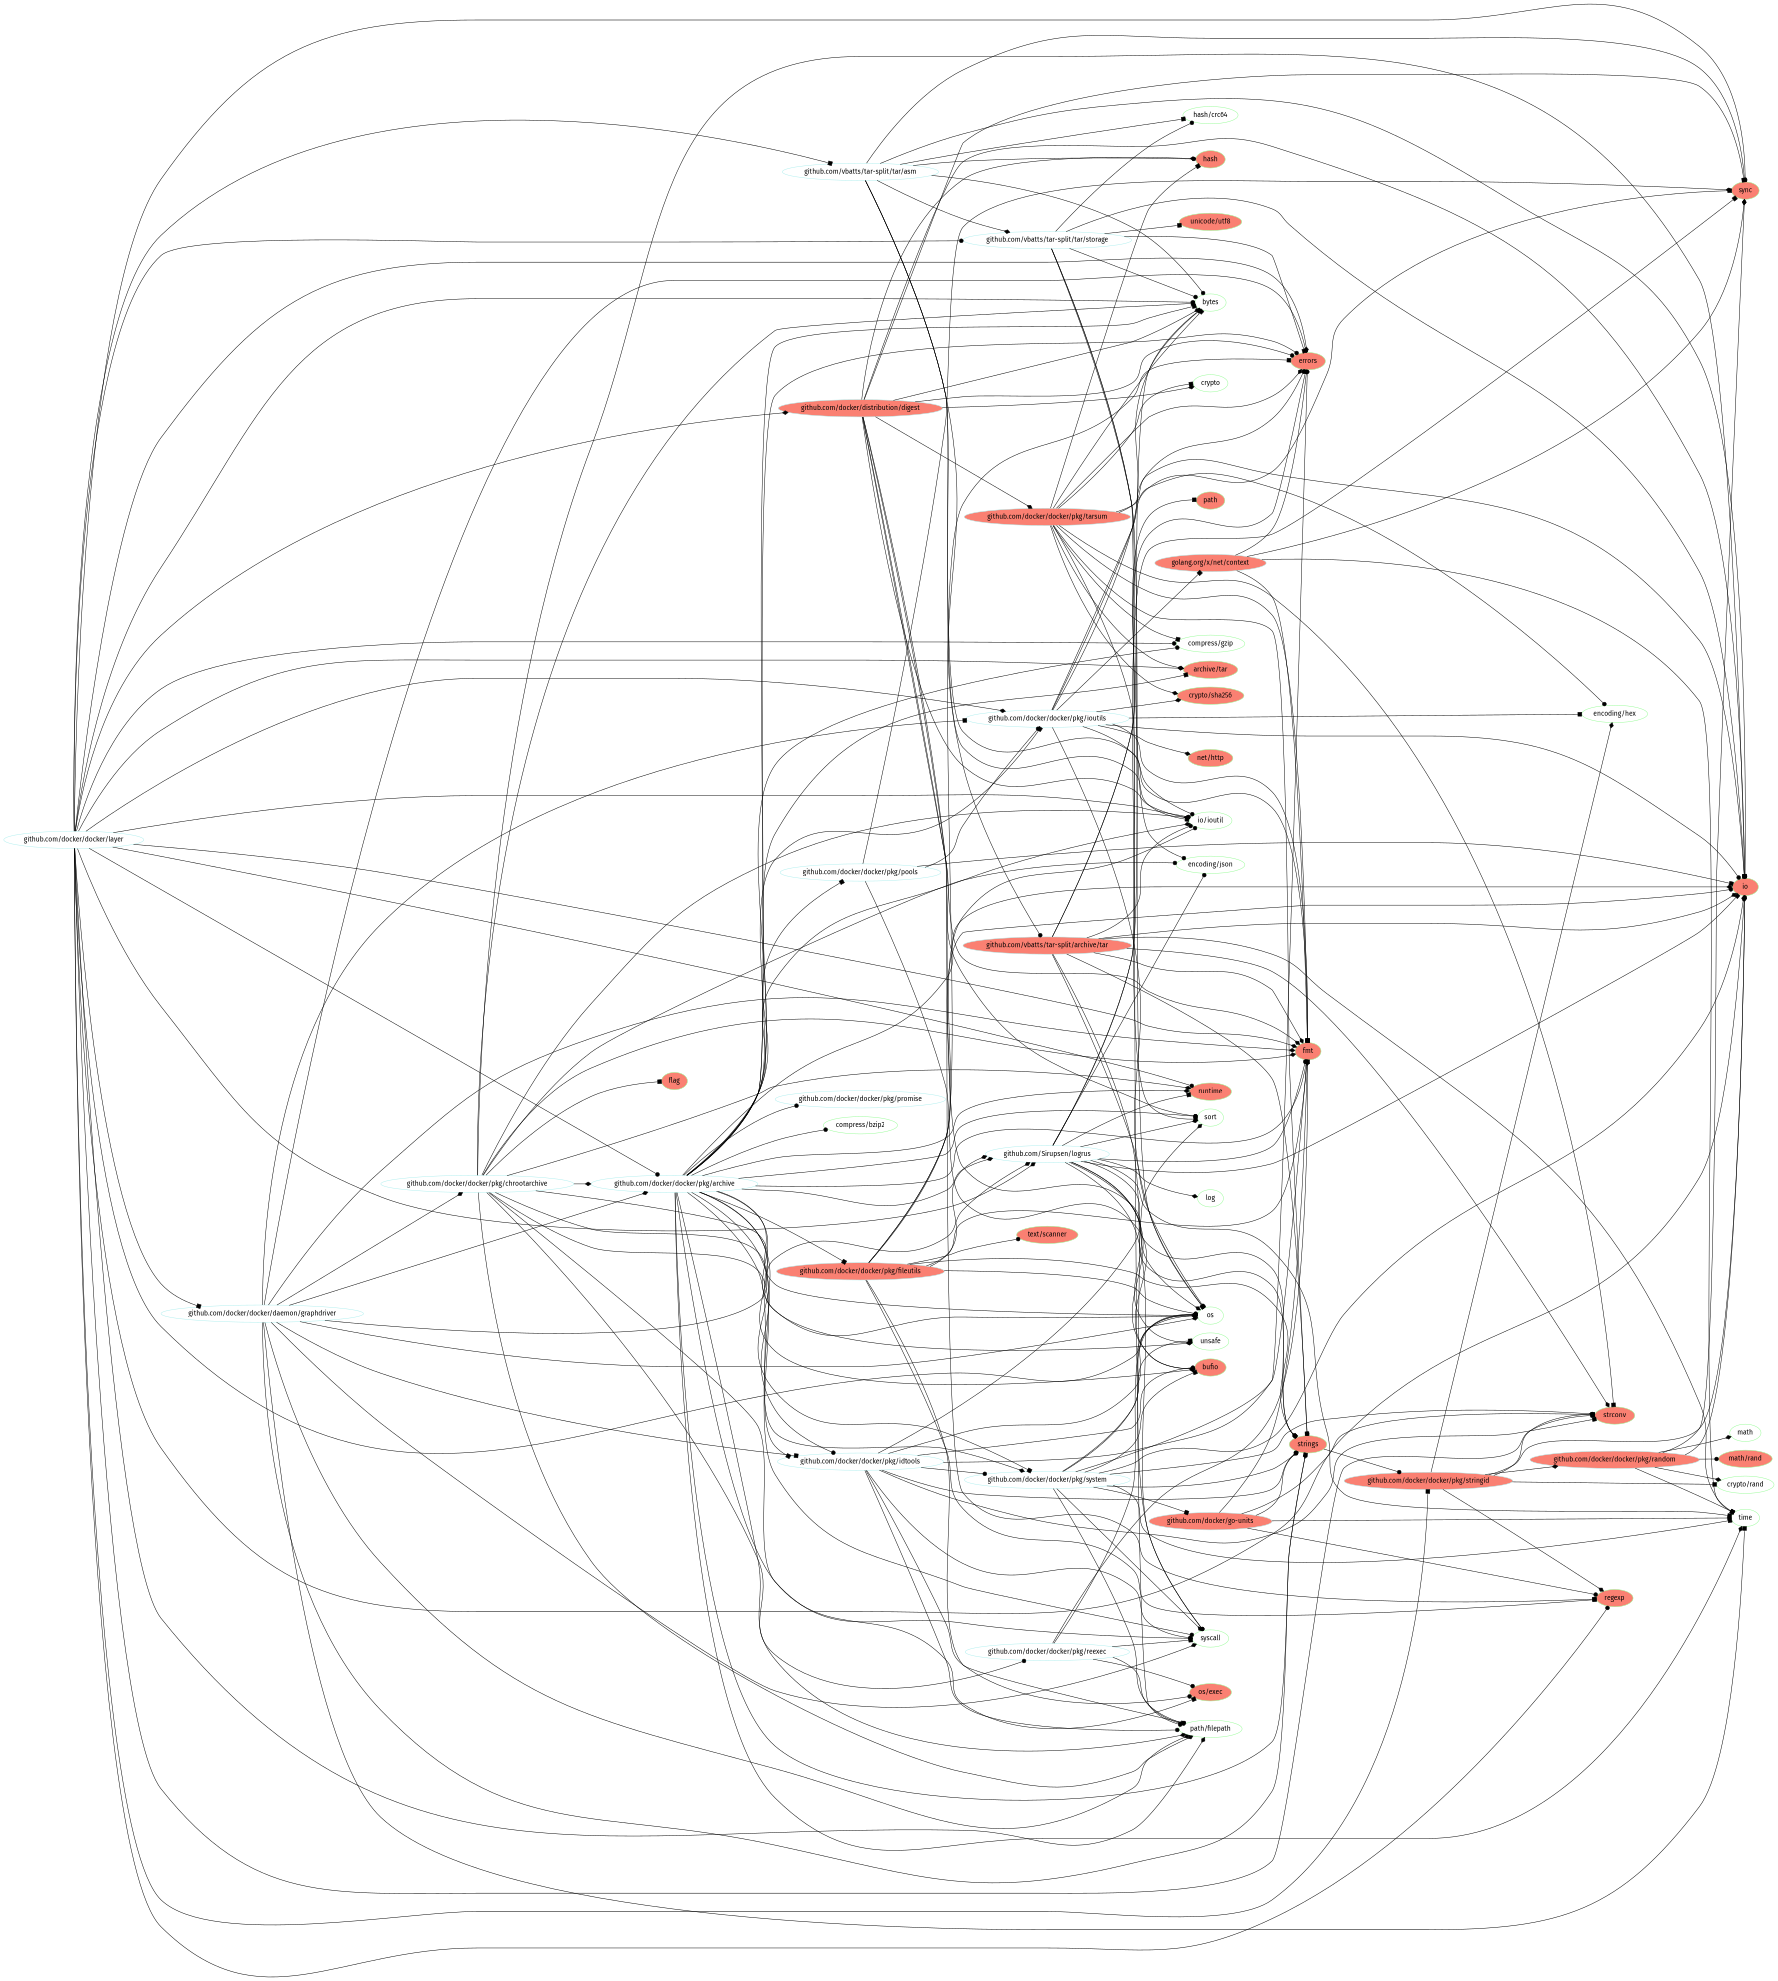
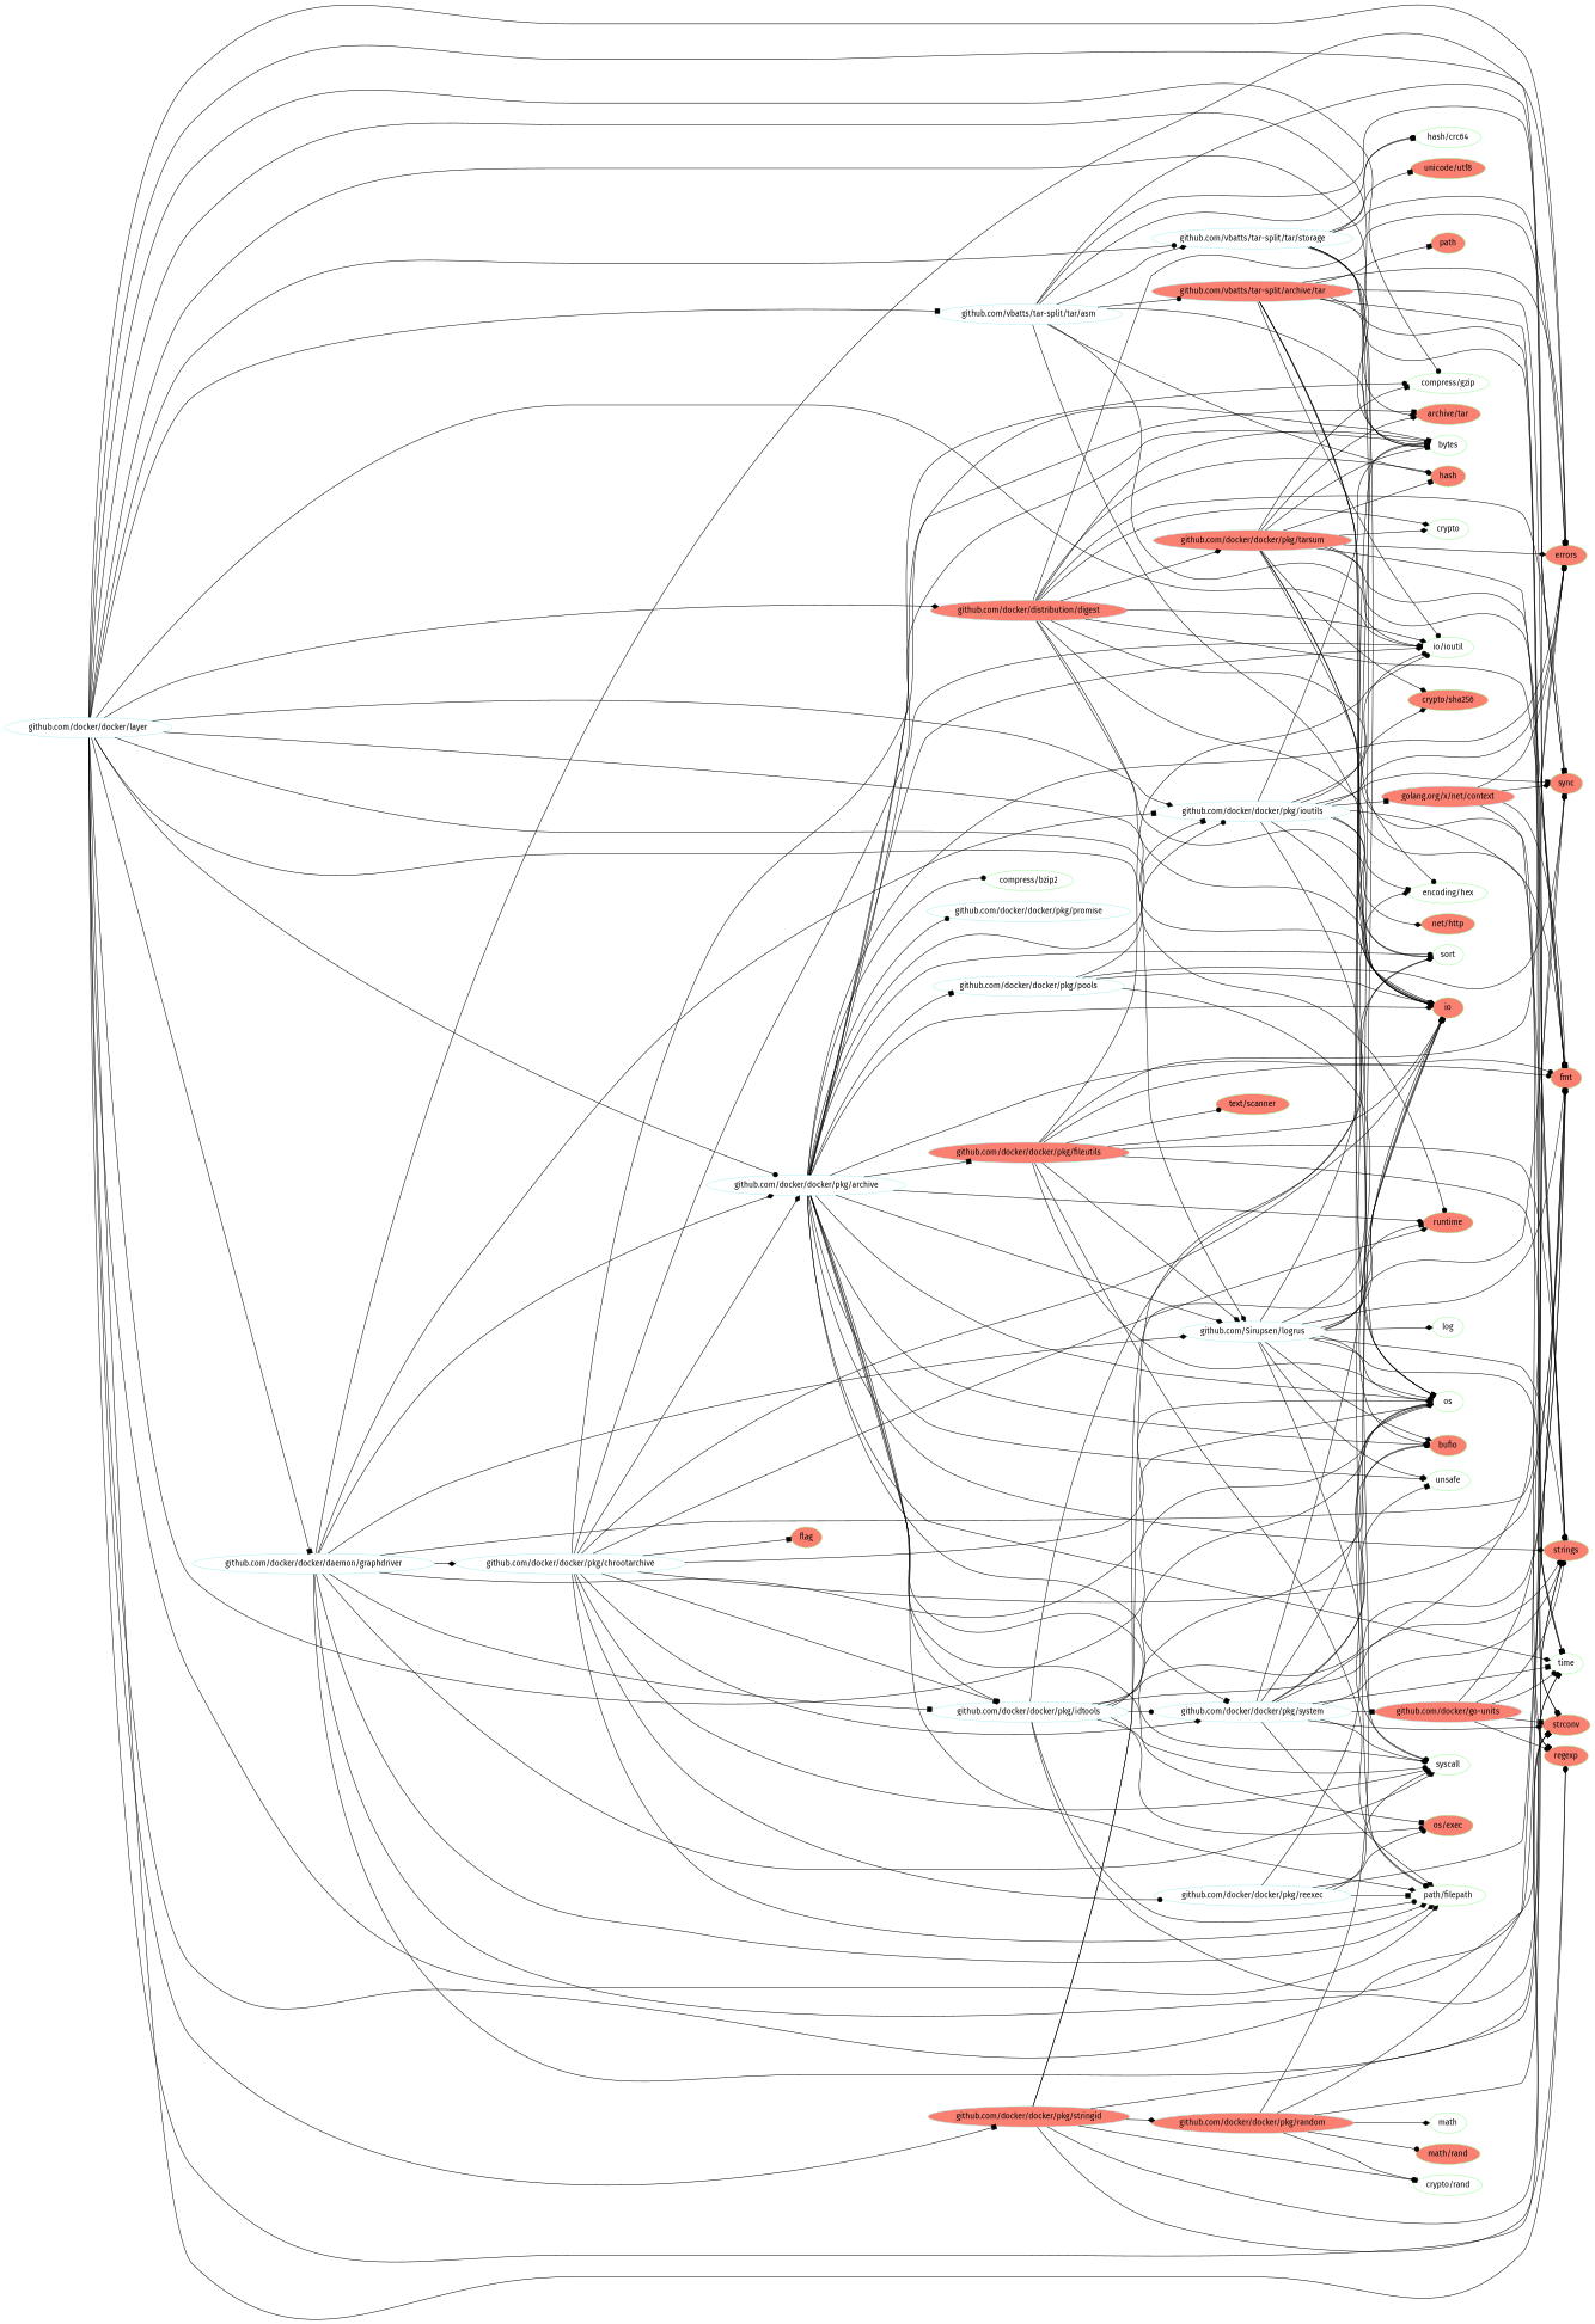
  digraph {
    fontname="Fira Sans"
    rankdir=LR
    node [color=palegreen fillcolor=white fontname="Fira Sans" style=filled]
    edge [arrowhead=dot fontname="Fira Sans"]
    n1 [fillcolor=salmon label="os/exec"]
    n2 [color=paleturquoise label="github.com/docker/docker/pkg/promise"]
    n3 [color=paleturquoise label="github.com/docker/docker/pkg/chrootarchive"]
    n4 [label=bytes]
-   n5 [label="encoding/json"]
    n6 [fillcolor=salmon label=flag]
    n7 [fillcolor=salmon label=fmt]
    n8 [color=paleturquoise label="github.com/docker/docker/pkg/archive"]
    n9 [color=paleturquoise label="github.com/docker/docker/pkg/idtools"]
    n10 [color=paleturquoise label="github.com/docker/docker/pkg/reexec"]
    n11 [color=paleturquoise label="github.com/docker/docker/pkg/system"]
    n12 [fillcolor=salmon label=io]
    n13 [label="io/ioutil"]
    n14 [label=os]
    n15 [label="path/filepath"]
    n16 [fillcolor=salmon label=runtime]
    n17 [label=syscall]
    n18 [label=unsafe]
    n19 [color=paleturquoise label="github.com/docker/docker/pkg/ioutils"]
    n20 [fillcolor=salmon label=errors]
    n21 [fillcolor=salmon label=bufio]
    n22 [fillcolor=salmon label=strings]
    n23 [label=time]
    n24 [color=paleturquoise fillcolor=salmon label="github.com/docker/docker/pkg/fileutils"]
    n25 [color=paleturquoise label="github.com/Sirupsen/logrus"]
    n26 [label=sort]
    n27 [fillcolor=salmon label="archive/tar"]
    n28 [label="compress/gzip"]
    n29 [label="compress/bzip2"]
    n30 [color=paleturquoise label="github.com/docker/docker/pkg/pools"]
    n31 [fillcolor=salmon label=strconv]
    n32 [color=paleturquoise fillcolor=salmon label="github.com/docker/go-units"]
    n33 [fillcolor=salmon label="crypto/sha256"]
    n34 [label="encoding/hex"]
    n35 [color=paleturquoise fillcolor=salmon label="golang.org/x/net/context"]
    n36 [fillcolor=salmon label="net/http"]
    n37 [fillcolor=salmon label=sync]
    n38 [fillcolor=salmon label=regexp]
    n39 [fillcolor=salmon label="text/scanner"]
    n40 [label=log]
    n41 [fillcolor=salmon label="unicode/utf8"]
    n42 [color=paleturquoise fillcolor=salmon label="github.com/docker/docker/pkg/random"]
    n43 [label="crypto/rand"]
    n44 [label=math]
    n45 [fillcolor=salmon label="math/rand"]
    n46 [color=paleturquoise label="github.com/vbatts/tar-split/tar/asm"]
    n47 [color=paleturquoise fillcolor=salmon label="github.com/vbatts/tar-split/archive/tar"]
    n48 [color=paleturquoise label="github.com/vbatts/tar-split/tar/storage"]
    n49 [fillcolor=salmon label=hash]
    n50 [label="hash/crc64"]
    n51 [fillcolor=salmon label=path]
    n52 [label=crypto]
    n53 [color=paleturquoise label="github.com/docker/docker/daemon/graphdriver"]
    n54 [color=paleturquoise label="github.com/docker/docker/layer"]
    n55 [color=paleturquoise fillcolor=salmon label="github.com/docker/distribution/digest"]
    n56 [color=paleturquoise fillcolor=salmon label="github.com/docker/docker/pkg/stringid"]
    n57 [color=paleturquoise fillcolor=salmon label="github.com/docker/docker/pkg/tarsum"]
    n3 -> n4 [arrowhead=box]
-   n3 -> n5
    n3 -> n6 [arrowhead=box]
    n3 -> n7 [arrowhead=diamond]
    n3 -> n8 [arrowhead=diamond]
    n3 -> n9 [arrowhead=box]
    n3 -> n10
    n3 -> n11 [arrowhead=diamond]
    n3 -> n12 [arrowhead=box]
    n3 -> n13 [arrowhead=diamond]
    n3 -> n14 [arrowhead=diamond]
    n3 -> n15 [arrowhead=diamond]
    n3 -> n16 [arrowhead=diamond]
    n3 -> n17
    n8 -> n1 [arrowhead=box]
    n8 -> n2
    n8 -> n4 [arrowhead=box]
    n8 -> n7
    n8 -> n9
    n8 -> n11 [arrowhead=box]
    n8 -> n12 [arrowhead=diamond]
    n8 -> n13 [arrowhead=diamond]
    n8 -> n14 [arrowhead=box]
    n8 -> n15 [arrowhead=diamond]
    n8 -> n16 [arrowhead=diamond]
    n8 -> n17
    n8 -> n18 [arrowhead=diamond]
    n8 -> n19 [arrowhead=box]
    n8 -> n20
    n8 -> n21 [arrowhead=diamond]
    n8 -> n22 [arrowhead=diamond]
    n8 -> n23 [arrowhead=diamond]
    n8 -> n24 [arrowhead=box]
    n8 -> n25 [arrowhead=diamond]
    n8 -> n26
    n8 -> n27 [arrowhead=box]
    n8 -> n28
    n8 -> n29
    n8 -> n30 [arrowhead=box]
    n9 -> n1
    n9 -> n7 [arrowhead=box]
    n9 -> n11
    n9 -> n14 [arrowhead=diamond]
    n9 -> n15
    n9 -> n17
    n9 -> n21
    n9 -> n22
    n9 -> n26 [arrowhead=diamond]
    n9 -> n31 [arrowhead=box]
    n10 -> n1
    n10 -> n7 [arrowhead=box]
    n10 -> n14
    n10 -> n15 [arrowhead=box]
    n10 -> n17 [arrowhead=box]
    n11 -> n12 [arrowhead=diamond]
    n11 -> n14
    n11 -> n15 [arrowhead=diamond]
    n11 -> n17 [arrowhead=diamond]
    n11 -> n18 [arrowhead=box]
    n11 -> n20
    n11 -> n21 [arrowhead=box]
    n11 -> n22 [arrowhead=diamond]
    n11 -> n23 [arrowhead=box]
    n11 -> n31 [arrowhead=diamond]
    n11 -> n32 [arrowhead=box]
    n19 -> n4
    n19 -> n7 [arrowhead=box]
    n19 -> n12
    n19 -> n13
    n19 -> n14 [arrowhead=box]
    n19 -> n20
    n19 -> n33 [arrowhead=diamond]
    n19 -> n34 [arrowhead=box]
    n19 -> n35 [arrowhead=box]
    n19 -> n36 [arrowhead=diamond]
    n19 -> n37 [arrowhead=box]
    n24 -> n7
    n24 -> n12
    n24 -> n13
    n24 -> n14
    n24 -> n15
    n24 -> n20 [arrowhead=box]
    n24 -> n22 [arrowhead=box]
    n24 -> n25 [arrowhead=diamond]
    n24 -> n38 [arrowhead=box]
    n24 -> n39
    n25 -> n4 [arrowhead=box]
-   n25 -> n5
    n25 -> n7
    n25 -> n12 [arrowhead=box]
    n25 -> n14 [arrowhead=diamond]
    n25 -> n16 [arrowhead=box]
    n25 -> n17
    n25 -> n18 [arrowhead=diamond]
    n25 -> n21 [arrowhead=diamond]
    n25 -> n22
    n25 -> n23 [arrowhead=box]
    n25 -> n26 [arrowhead=diamond]
    n25 -> n37 [arrowhead=box]
    n25 -> n40 [arrowhead=diamond]
    n30 -> n12 [arrowhead=box]
    n30 -> n19
    n30 -> n21
    n30 -> n37 [arrowhead=diamond]
    n32 -> n7 [arrowhead=diamond]
    n32 -> n22
    n32 -> n23
    n32 -> n31 [arrowhead=box]
    n32 -> n38
    n35 -> n7 [arrowhead=box]
    n35 -> n20
    n35 -> n23
    n35 -> n37 [arrowhead=diamond]
    n42 -> n12 [arrowhead=diamond]
    n42 -> n23 [arrowhead=box]
    n42 -> n37 [arrowhead=diamond]
    n42 -> n43 [arrowhead=diamond]
    n42 -> n44 [arrowhead=diamond]
    n42 -> n45
    n46 -> n4
    n46 -> n7 [arrowhead=box]
    n46 -> n12
    n46 -> n13 [arrowhead=box]
    n46 -> n37 [arrowhead=box]
    n46 -> n47
    n46 -> n48 [arrowhead=diamond]
    n46 -> n49
    n46 -> n50 [arrowhead=box]
    n47 -> n7 [arrowhead=diamond]
    n47 -> n12 [arrowhead=diamond]
    n47 -> n13
    n47 -> n14
    n47 -> n17
    n47 -> n20 [arrowhead=box]
    n47 -> n22
    n47 -> n23 [arrowhead=box]
    n47 -> n31 [arrowhead=diamond]
    n47 -> n51 [arrowhead=box]
    n48 -> n4
-   n48 -> n5
    n48 -> n12
    n48 -> n14 [arrowhead=box]
    n48 -> n15
    n48 -> n20 [arrowhead=box]
    n48 -> n41 [arrowhead=box]
    n48 -> n50
    n53 -> n3 [arrowhead=diamond]
    n53 -> n7 [arrowhead=diamond]
    n53 -> n8 [arrowhead=diamond]
    n53 -> n9 [arrowhead=box]
    n53 -> n14 [arrowhead=diamond]
    n53 -> n15 [arrowhead=diamond]
    n53 -> n17 [arrowhead=diamond]
    n53 -> n19 [arrowhead=box]
    n53 -> n20
    n53 -> n22 [arrowhead=box]
    n53 -> n23 [arrowhead=box]
    n53 -> n25 [arrowhead=diamond]
    n54 -> n4
    n54 -> n7 [arrowhead=diamond]
    n54 -> n8
    n54 -> n12 [arrowhead=diamond]
    n54 -> n13
    n54 -> n14 [arrowhead=diamond]
    n54 -> n15 [arrowhead=diamond]
    n54 -> n16
    n54 -> n19 [arrowhead=diamond]
    n54 -> n20 [arrowhead=diamond]
    n54 -> n25 [arrowhead=diamond]
    n54 -> n27 [arrowhead=diamond]
    n54 -> n28
    n54 -> n31 [arrowhead=box]
    n54 -> n37
    n54 -> n38
    n54 -> n46 [arrowhead=box]
    n54 -> n48
    n54 -> n53 [arrowhead=box]
    n54 -> n55 [arrowhead=diamond]
    n54 -> n56 [arrowhead=box]
    n55 -> n4 [arrowhead=diamond]
    n55 -> n7 [arrowhead=diamond]
    n55 -> n12
    n55 -> n13 [arrowhead=diamond]
    n55 -> n20
    n55 -> n22 [arrowhead=diamond]
    n55 -> n26
    n55 -> n37 [arrowhead=box]
    n55 -> n38 [arrowhead=box]
    n55 -> n49 [arrowhead=diamond]
    n55 -> n52 [arrowhead=diamond]
    n55 -> n57 [arrowhead=diamond]
    n56 -> n12
-   n22 -> n56
+   n56 -> n22
    n56 -> n31 [arrowhead=box]
    n56 -> n34 [arrowhead=diamond]
    n56 -> n38 [arrowhead=diamond]
    n56 -> n42 [arrowhead=diamond]
    n56 -> n43 [arrowhead=box]
    n57 -> n4 [arrowhead=box]
    n57 -> n7
    n57 -> n12 [arrowhead=box]
    n57 -> n20 [arrowhead=diamond]
    n57 -> n22 [arrowhead=box]
    n57 -> n26 [arrowhead=box]
    n57 -> n27 [arrowhead=diamond]
    n57 -> n28 [arrowhead=box]
    n57 -> n31 [arrowhead=box]
    n57 -> n33 [arrowhead=diamond]
    n57 -> n34
    n57 -> n49 [arrowhead=box]
-   n57 -> n52 [arrowhead=box]
+   n57 -> n52 [arrowhead=diamond]
  }
